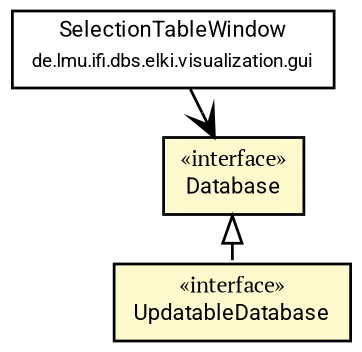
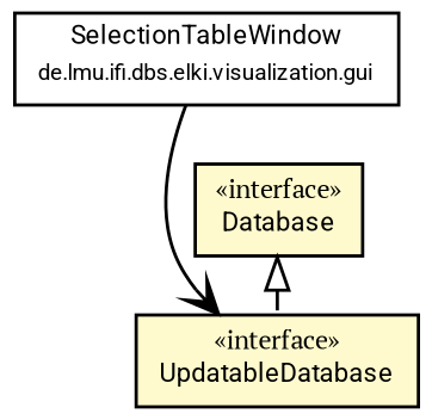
  digraph {
    fontname="PT Serif"
    nodesep=0.15
    rankdir=TB
    ranksep=0.25
    node [fontcolor=black fontname="PT Serif" fontsize=8 margin=0 shape=plaintext]
    edge [color=black fontname="PT Serif" fontsize=7 labelfontname=Roboto labelfontsize=7]
    n1 [height=0 label=<<table title="de.lmu.ifi.dbs.elki.visualization.gui.SelectionTableWindow" border="0" cellborder="1" cellspacing="0" cellpadding="2" href="../visualization/gui/SelectionTableWindow.html" target="_parent"> 		<tr><td><table border="0" cellspacing="0" cellpadding="1"> 		<tr><td align="center" balign="center"> <font face="Roboto">SelectionTableWindow</font> </td></tr> 		<tr><td align="center" balign="center"> <font face="Roboto" point-size="7.0">de.lmu.ifi.dbs.elki.visualization.gui</font> </td></tr> 		</table></td></tr> 		</table>> width=0]
    n2 [height=0 label=<<table title="de.lmu.ifi.dbs.elki.database.UpdatableDatabase" border="0" cellborder="1" cellspacing="0" cellpadding="2" bgcolor="lemonChiffon" href="UpdatableDatabase.html" target="_parent"> 		<tr><td><table border="0" cellspacing="0" cellpadding="1"> 		<tr><td align="center" balign="center"> &#171;interface&#187; </td></tr> 		<tr><td align="center" balign="center"> <font face="Roboto">UpdatableDatabase</font> </td></tr> 		</table></td></tr> 		</table>> width=0]
    n3 [height=0 label=<<table title="de.lmu.ifi.dbs.elki.database.Database" border="0" cellborder="1" cellspacing="0" cellpadding="2" bgcolor="LemonChiffon" href="Database.html" target="_parent"> 		<tr><td><table border="0" cellspacing="0" cellpadding="1"> 		<tr><td align="center" balign="center"> &#171;interface&#187; </td></tr> 		<tr><td align="center" balign="center"> <font face="Roboto">Database</font> </td></tr> 		</table></td></tr> 		</table>> width=0]
-   n1 -> n3 [arrowhead=open weight=1]
+   n1 -> n2 [arrowhead=open weight=1]
    n3 -> n2 [arrowtail=empty dir=back style=dashed weight=9]
  }
